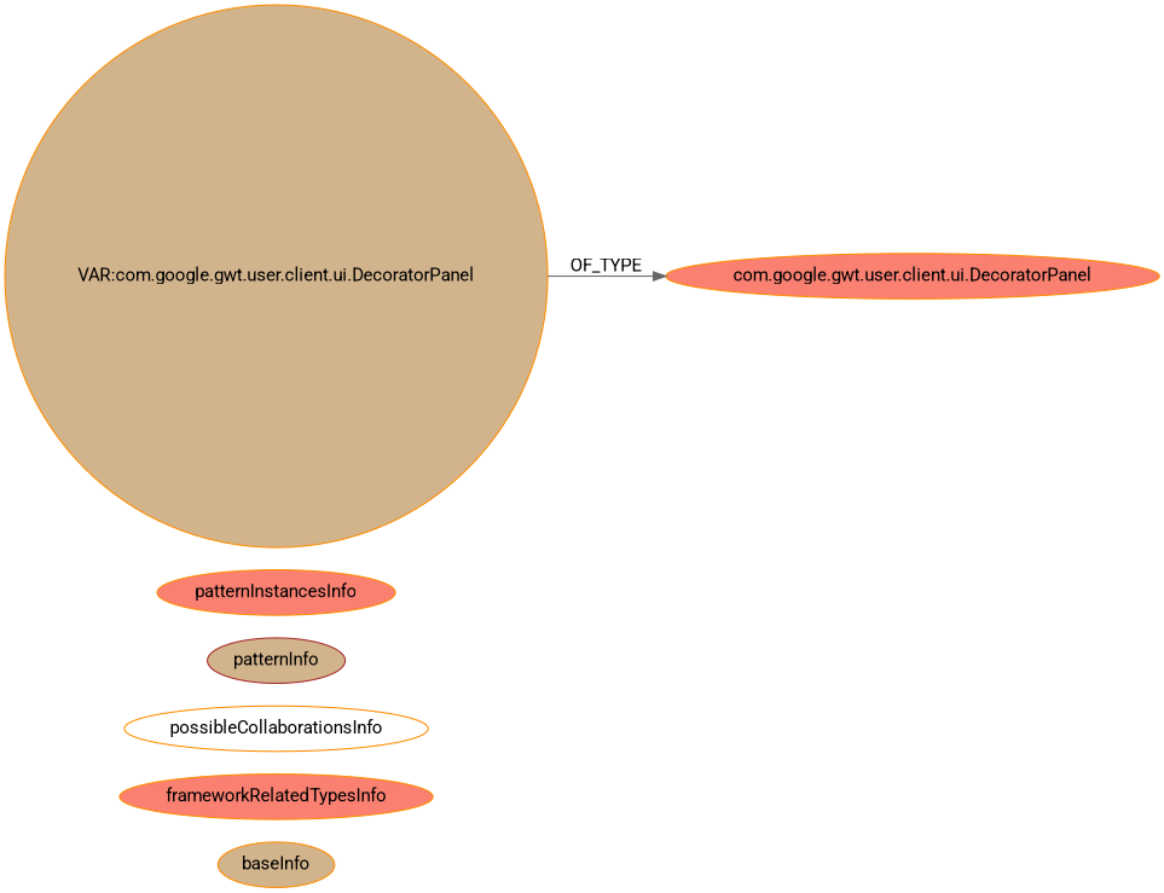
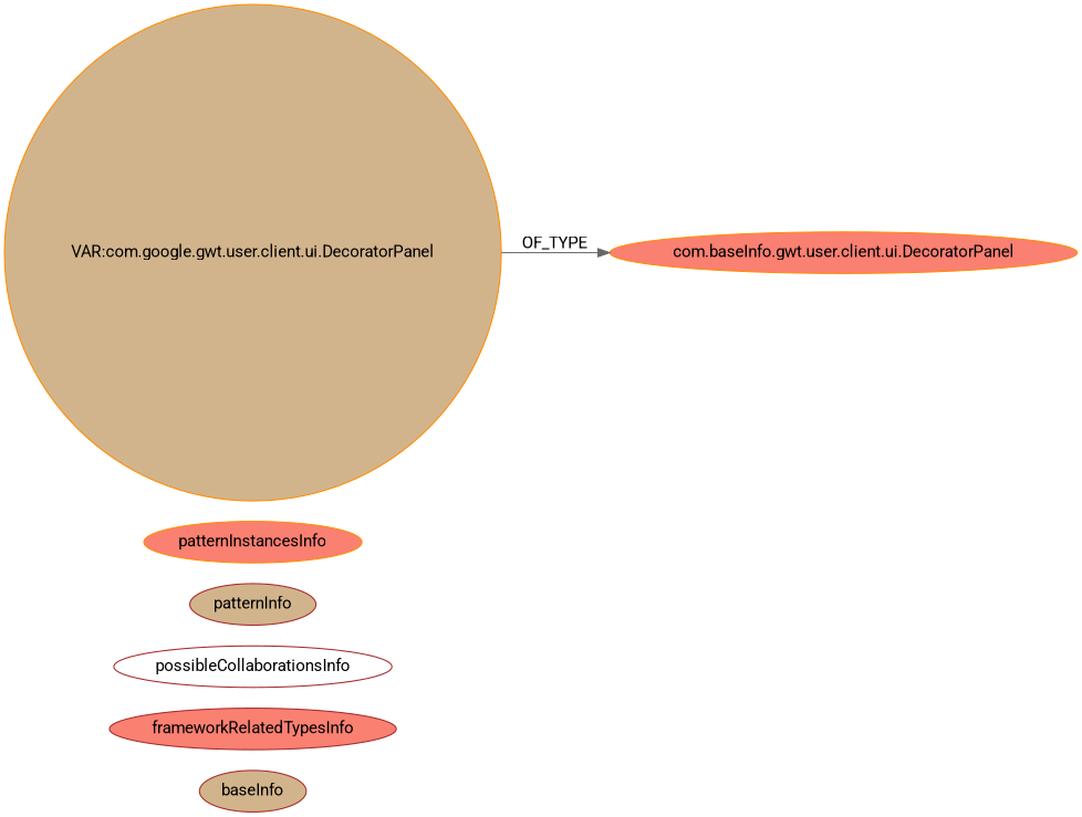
  digraph {
    rankdir=LR
    fontname=Roboto
    node [style=filled fillcolor=tan color=darkorange fontname=Roboto]
-   baseInfo [category=pattern graphId=1372 isAnonymous=false possibleRelation=false]
-   frameworkRelatedTypesInfo [fillcolor=salmon]
-   possibleCollaborationsInfo [fillcolor=white]
+   baseInfo [category=pattern graphId=1372 isAnonymous=false possibleRelation=false color=brown]
+   frameworkRelatedTypesInfo [fillcolor=salmon color=brown]
+   possibleCollaborationsInfo [fillcolor=white color=brown]
    patternInfo [frequency=3.0 patternRootClient=null color=brown]
    patternInstancesInfo [0="MainMain-ChatCafeine~/MainMain-ChatCafeine/ChatCafeine-master/ChatCafeine/src/sources/client/vue/profil/ProfilPanel.java~ProfilPanel~278" 1="MainMain-ChatCafeine~/MainMain-ChatCafeine/ChatCafeine-master/ChatCafeine/src/sources/client/vue/coffeeRoom/CoffeeRoomPanel.java~CoffeeRoomPanel~230" 2="MainMain-ChatCafeine~/MainMain-ChatCafeine/ChatCafeine-master/ChatCafeine/src/sources/client/vue/coffeeRoom/ChoixSallePanel.java~ChoixSallePanel~262" fillcolor=salmon]
-   n6 [isFrameworkType=false label="com.google.gwt.user.client.ui.DecoratorPanel" vertexType=FRAMEWORK_CLASS_TYPE fillcolor=salmon]
+   n6 [isFrameworkType=false label="com.baseInfo.gwt.user.client.ui.DecoratorPanel" vertexType=FRAMEWORK_CLASS_TYPE fillcolor=salmon]
    n7 [isFrameworkType=false label="VAR:com.google.gwt.user.client.ui.DecoratorPanel" shape=circle vertexType=VARIABLE_EXPRESION]
    n7 -> n6 [label=OF_TYPE color=gray40 fontname=Roboto]
  }
